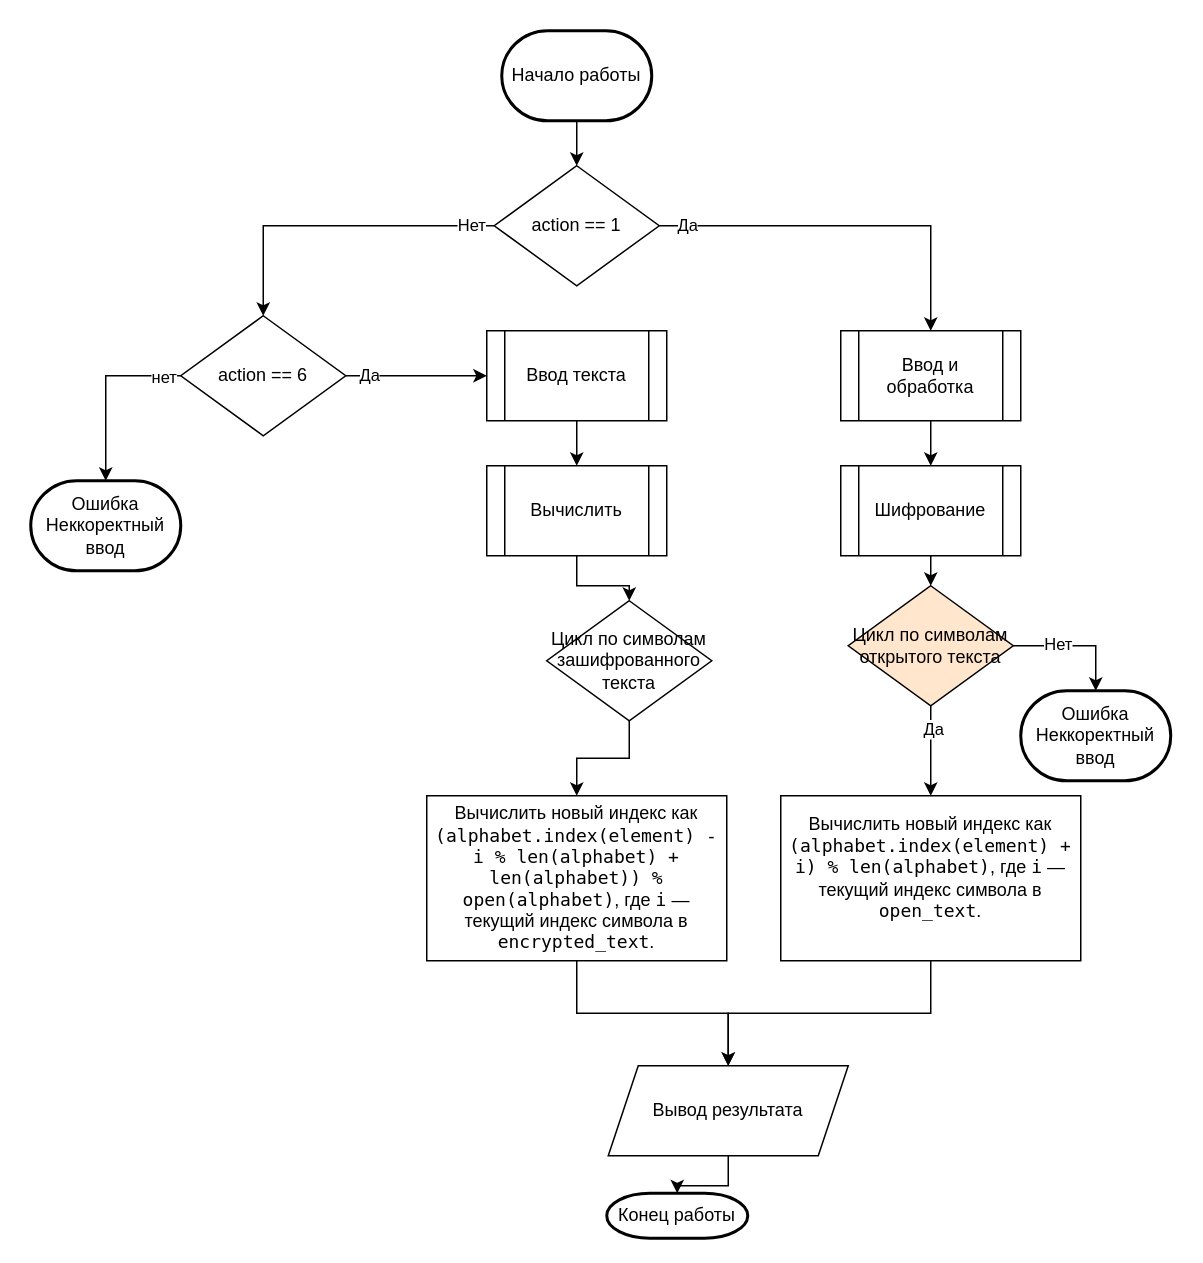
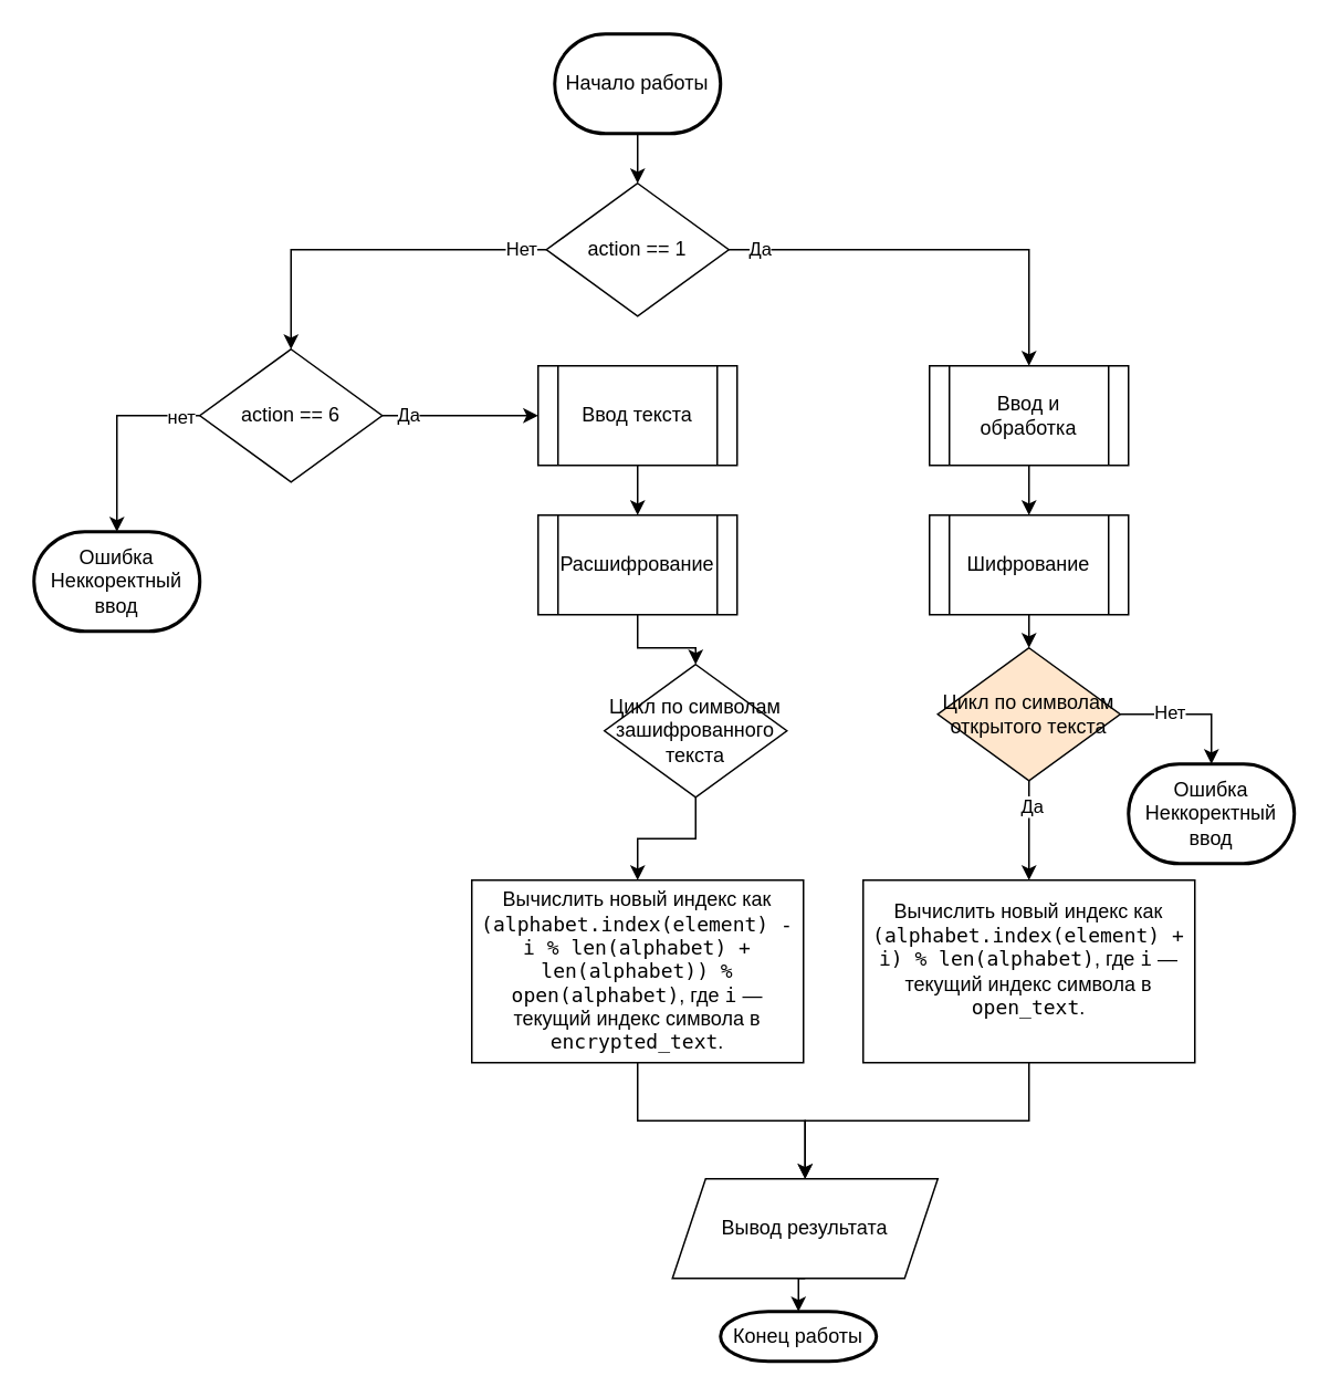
  <mxCell id="0" />
  <mxCell id="1" parent="0" />
  <mxCell id="2" style="edgeStyle=orthogonalEdgeStyle;rounded=0;orthogonalLoop=1;jettySize=auto;html=1;exitX=0.5;exitY=1;exitDx=0;exitDy=0;exitPerimeter=0;entryX=0.5;entryY=0;entryDx=0;entryDy=0;" edge="1" parent="1" source="3" target="8"><mxGeometry relative="1" as="geometry" /></mxCell>
  <mxCell id="3" value="Начало работы" style="strokeWidth=2;html=1;shape=mxgraph.flowchart.terminator;whiteSpace=wrap;" vertex="1" parent="1"><mxGeometry x="334" y="20" width="100" height="60" as="geometry" /></mxCell>
  <mxCell id="4" style="edgeStyle=orthogonalEdgeStyle;rounded=0;orthogonalLoop=1;jettySize=auto;html=1;exitX=0;exitY=0.5;exitDx=0;exitDy=0;entryX=0.5;entryY=0;entryDx=0;entryDy=0;" edge="1" parent="1" source="8" target="13"><mxGeometry relative="1" as="geometry" /></mxCell>
  <mxCell id="5" value="Нет" style="edgeLabel;html=1;align=center;verticalAlign=middle;resizable=0;points=[];" vertex="1" connectable="0" parent="4"><mxGeometry x="-0.851" y="-1" relative="1" as="geometry"><mxPoint as="offset" /></mxGeometry></mxCell>
  <mxCell id="6" style="edgeStyle=orthogonalEdgeStyle;rounded=0;orthogonalLoop=1;jettySize=auto;html=1;exitX=1;exitY=0.5;exitDx=0;exitDy=0;entryX=0.5;entryY=0;entryDx=0;entryDy=0;" edge="1" parent="1" source="8" target="18"><mxGeometry relative="1" as="geometry" /></mxCell>
  <mxCell id="7" value="Да" style="edgeLabel;html=1;align=center;verticalAlign=middle;resizable=0;points=[];" vertex="1" connectable="0" parent="6"><mxGeometry x="-0.857" y="1" relative="1" as="geometry"><mxPoint as="offset" /></mxGeometry></mxCell>
  <mxCell id="8" value="action == 1" style="rhombus;whiteSpace=wrap;html=1;" vertex="1" parent="1"><mxGeometry x="329" y="110" width="110" height="80" as="geometry" /></mxCell>
  <mxCell id="9" style="edgeStyle=orthogonalEdgeStyle;rounded=0;orthogonalLoop=1;jettySize=auto;html=1;exitX=0;exitY=0.5;exitDx=0;exitDy=0;" edge="1" parent="1" source="13" target="14"><mxGeometry relative="1" as="geometry" /></mxCell>
  <mxCell id="10" value="нет" style="edgeLabel;html=1;align=center;verticalAlign=middle;resizable=0;points=[];" vertex="1" connectable="0" parent="9"><mxGeometry x="-0.8" relative="1" as="geometry"><mxPoint as="offset" /></mxGeometry></mxCell>
  <mxCell id="11" style="edgeStyle=orthogonalEdgeStyle;rounded=0;orthogonalLoop=1;jettySize=auto;html=1;exitX=1;exitY=0.5;exitDx=0;exitDy=0;" edge="1" parent="1" source="13" target="16"><mxGeometry relative="1" as="geometry" /></mxCell>
  <mxCell id="12" value="Да" style="edgeLabel;html=1;align=center;verticalAlign=middle;resizable=0;points=[];" vertex="1" connectable="0" parent="11"><mxGeometry x="-0.681" y="1" relative="1" as="geometry"><mxPoint as="offset" /></mxGeometry></mxCell>
  <mxCell id="13" value="action == 6" style="rhombus;whiteSpace=wrap;html=1;" vertex="1" parent="1"><mxGeometry x="120" y="210" width="110" height="80" as="geometry" /></mxCell>
  <mxCell id="14" value="Ошибка Неккоректный ввод" style="strokeWidth=2;html=1;shape=mxgraph.flowchart.terminator;whiteSpace=wrap;" vertex="1" parent="1"><mxGeometry x="20" y="320" width="100" height="60" as="geometry" /></mxCell>
  <mxCell id="15" style="edgeStyle=orthogonalEdgeStyle;rounded=0;orthogonalLoop=1;jettySize=auto;html=1;exitX=0.5;exitY=1;exitDx=0;exitDy=0;entryX=0.5;entryY=0;entryDx=0;entryDy=0;" edge="1" parent="1" source="16" target="20"><mxGeometry relative="1" as="geometry" /></mxCell>
  <mxCell id="16" value="Ввод текста" style="shape=process;whiteSpace=wrap;html=1;backgroundOutline=1;" vertex="1" parent="1"><mxGeometry x="324" y="220" width="120" height="60" as="geometry" /></mxCell>
  <mxCell id="17" style="edgeStyle=orthogonalEdgeStyle;rounded=0;orthogonalLoop=1;jettySize=auto;html=1;exitX=0.5;exitY=1;exitDx=0;exitDy=0;entryX=0.5;entryY=0;entryDx=0;entryDy=0;" edge="1" parent="1" source="18" target="22"><mxGeometry relative="1" as="geometry" /></mxCell>
  <mxCell id="18" value="Ввод и обработка" style="shape=process;whiteSpace=wrap;html=1;backgroundOutline=1;" vertex="1" parent="1"><mxGeometry x="560" y="220" width="120" height="60" as="geometry" /></mxCell>
  <mxCell id="19" style="edgeStyle=orthogonalEdgeStyle;rounded=0;orthogonalLoop=1;jettySize=auto;html=1;exitX=0.5;exitY=1;exitDx=0;exitDy=0;entryX=0.5;entryY=0;entryDx=0;entryDy=0;" edge="1" parent="1" source="20" target="33"><mxGeometry relative="1" as="geometry" /></mxCell>
- <mxCell id="20" value="Вычислить" style="shape=process;whiteSpace=wrap;html=1;backgroundOutline=1;" vertex="1" parent="1"><mxGeometry x="324" y="310" width="120" height="60" as="geometry" /></mxCell>
+ <mxCell id="20" value="Расшифрование" style="shape=process;whiteSpace=wrap;html=1;backgroundOutline=1;" vertex="1" parent="1"><mxGeometry x="324" y="310" width="120" height="60" as="geometry" /></mxCell>
  <mxCell id="21" style="edgeStyle=orthogonalEdgeStyle;rounded=0;orthogonalLoop=1;jettySize=auto;html=1;exitX=0.5;exitY=1;exitDx=0;exitDy=0;entryX=0.5;entryY=0;entryDx=0;entryDy=0;" edge="1" parent="1" source="22" target="25"><mxGeometry relative="1" as="geometry" /></mxCell>
  <mxCell id="22" value="Шифрование" style="shape=process;whiteSpace=wrap;html=1;backgroundOutline=1;" vertex="1" parent="1"><mxGeometry x="560" y="310" width="120" height="60" as="geometry" /></mxCell>
  <mxCell id="23" style="edgeStyle=orthogonalEdgeStyle;rounded=0;orthogonalLoop=1;jettySize=auto;html=1;exitX=0.5;exitY=1;exitDx=0;exitDy=0;entryX=0.5;entryY=0;entryDx=0;entryDy=0;" edge="1" parent="1" source="25" target="30"><mxGeometry relative="1" as="geometry" /></mxCell>
  <mxCell id="24" value="Да" style="edgeLabel;html=1;align=center;verticalAlign=middle;resizable=0;points=[];" vertex="1" connectable="0" parent="23"><mxGeometry x="-0.5" y="1" relative="1" as="geometry"><mxPoint as="offset" /></mxGeometry></mxCell>
  <mxCell id="25" value="Цикл по символам открытого текста" style="rhombus;whiteSpace=wrap;html=1;fillColor=#ffe6cc;" vertex="1" parent="1"><mxGeometry x="565" y="390" width="110" height="80" as="geometry" /></mxCell>
  <mxCell id="26" value="Ошибка Неккоректный ввод" style="strokeWidth=2;html=1;shape=mxgraph.flowchart.terminator;whiteSpace=wrap;" vertex="1" parent="1"><mxGeometry x="680" y="460" width="100" height="60" as="geometry" /></mxCell>
  <mxCell id="27" style="edgeStyle=orthogonalEdgeStyle;rounded=0;orthogonalLoop=1;jettySize=auto;html=1;exitX=1;exitY=0.5;exitDx=0;exitDy=0;entryX=0.5;entryY=0;entryDx=0;entryDy=0;entryPerimeter=0;" edge="1" parent="1" source="25" target="26"><mxGeometry relative="1" as="geometry" /></mxCell>
  <mxCell id="28" value="Нет" style="edgeLabel;html=1;align=center;verticalAlign=middle;resizable=0;points=[];" vertex="1" connectable="0" parent="27"><mxGeometry x="-0.318" y="2" relative="1" as="geometry"><mxPoint as="offset" /></mxGeometry></mxCell>
  <mxCell id="29" style="edgeStyle=orthogonalEdgeStyle;rounded=0;orthogonalLoop=1;jettySize=auto;html=1;exitX=0.5;exitY=1;exitDx=0;exitDy=0;entryX=0.5;entryY=0;entryDx=0;entryDy=0;" edge="1" parent="1" source="30" target="31"><mxGeometry relative="1" as="geometry" /></mxCell>
  <mxCell id="30" value="&#10;Вычислить новый индекс как &lt;code&gt;(alphabet.index(element) + i) % len(alphabet)&lt;/code&gt;, где &lt;code&gt;i&lt;/code&gt; — текущий индекс символа в &lt;code&gt;open_text&lt;/code&gt;.&#10;&#10;" style="rounded=0;whiteSpace=wrap;html=1;" vertex="1" parent="1"><mxGeometry x="520" y="530" width="200" height="110" as="geometry" /></mxCell>
  <mxCell id="31" value="Вывод результата" style="shape=parallelogram;perimeter=parallelogramPerimeter;whiteSpace=wrap;html=1;fixedSize=1;" vertex="1" parent="1"><mxGeometry x="405" y="710" width="160" height="60" as="geometry" /></mxCell>
  <mxCell id="32" style="edgeStyle=orthogonalEdgeStyle;rounded=0;orthogonalLoop=1;jettySize=auto;html=1;exitX=0.5;exitY=1;exitDx=0;exitDy=0;entryX=0.5;entryY=0;entryDx=0;entryDy=0;" edge="1" parent="1" source="33" target="35"><mxGeometry relative="1" as="geometry" /></mxCell>
  <mxCell id="33" value="Цикл по символам зашифрованного текста" style="rhombus;whiteSpace=wrap;html=1;" vertex="1" parent="1"><mxGeometry x="364" y="400" width="110" height="80" as="geometry" /></mxCell>
  <mxCell id="34" style="edgeStyle=orthogonalEdgeStyle;rounded=0;orthogonalLoop=1;jettySize=auto;html=1;exitX=0.5;exitY=1;exitDx=0;exitDy=0;entryX=0.5;entryY=0;entryDx=0;entryDy=0;" edge="1" parent="1" source="35" target="31"><mxGeometry relative="1" as="geometry" /></mxCell>
  <mxCell id="35" value="Вычислить новый индекс как &lt;code&gt;(alphabet.index(element) - i % len(alphabet) + len(alphabet)) % open(alphabet)&lt;/code&gt;, где &lt;code&gt;i&lt;/code&gt; — текущий индекс символа в &lt;code&gt;encrypted_text&lt;/code&gt;." style="rounded=0;whiteSpace=wrap;html=1;" vertex="1" parent="1"><mxGeometry x="284" y="530" width="200" height="110" as="geometry" /></mxCell>
- <mxCell id="36" value="Конец работы" style="strokeWidth=2;html=1;shape=mxgraph.flowchart.terminator;whiteSpace=wrap;" vertex="1" parent="1"><mxGeometry x="404" y="795" width="94" height="30" as="geometry" /></mxCell>
+ <mxCell id="36" value="Конец работы" style="strokeWidth=2;html=1;shape=mxgraph.flowchart.terminator;whiteSpace=wrap;" vertex="1" parent="1"><mxGeometry x="434" y="790" width="94" height="30" as="geometry" /></mxCell>
  <mxCell id="37" style="edgeStyle=orthogonalEdgeStyle;rounded=0;orthogonalLoop=1;jettySize=auto;html=1;exitX=0.5;exitY=1;exitDx=0;exitDy=0;entryX=0.5;entryY=0;entryDx=0;entryDy=0;entryPerimeter=0;" edge="1" parent="1" source="31" target="36"><mxGeometry relative="1" as="geometry" /></mxCell>
